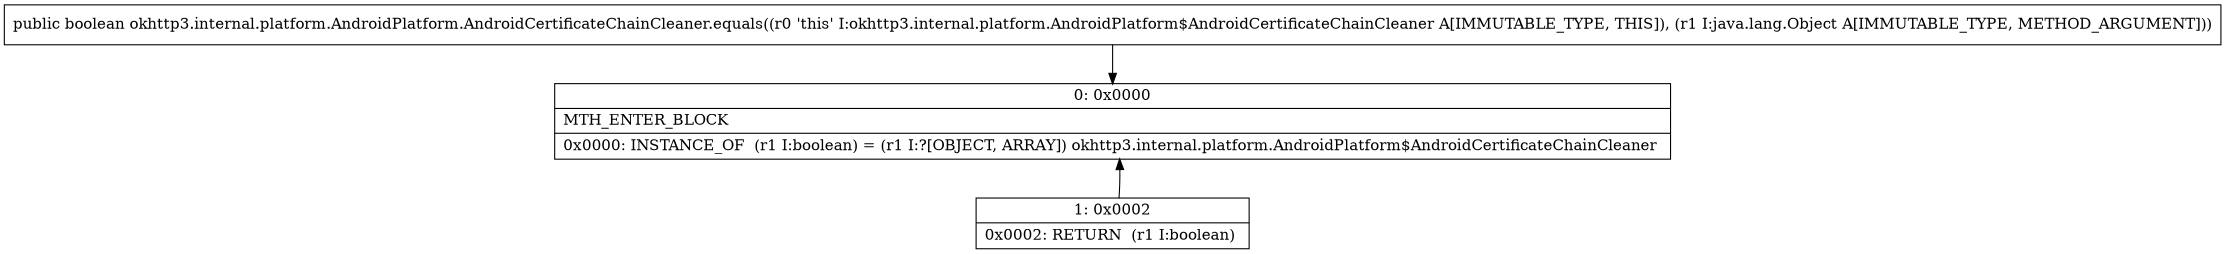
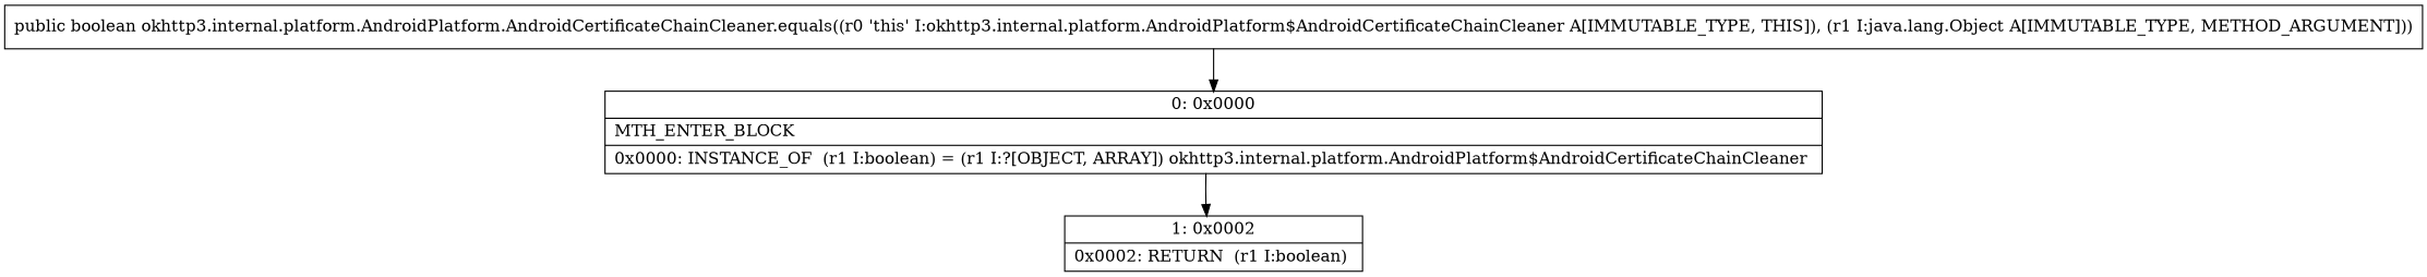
  digraph {
    node [shape=record]
    n1 [label="{0\:\ 0x0000|MTH_ENTER_BLOCK\l|0x0000: INSTANCE_OF  (r1 I:boolean) = (r1 I:?[OBJECT, ARRAY]) okhttp3.internal.platform.AndroidPlatform$AndroidCertificateChainCleaner \l}"]
    n2 [label="{1\:\ 0x0002|0x0002: RETURN  (r1 I:boolean) \l}"]
    n3 [label="{public boolean okhttp3.internal.platform.AndroidPlatform.AndroidCertificateChainCleaner.equals((r0 'this' I:okhttp3.internal.platform.AndroidPlatform$AndroidCertificateChainCleaner A[IMMUTABLE_TYPE, THIS]), (r1 I:java.lang.Object A[IMMUTABLE_TYPE, METHOD_ARGUMENT])) }"]
-   n2 -> n1
+   n1 -> n2
    n3 -> n1
  }
